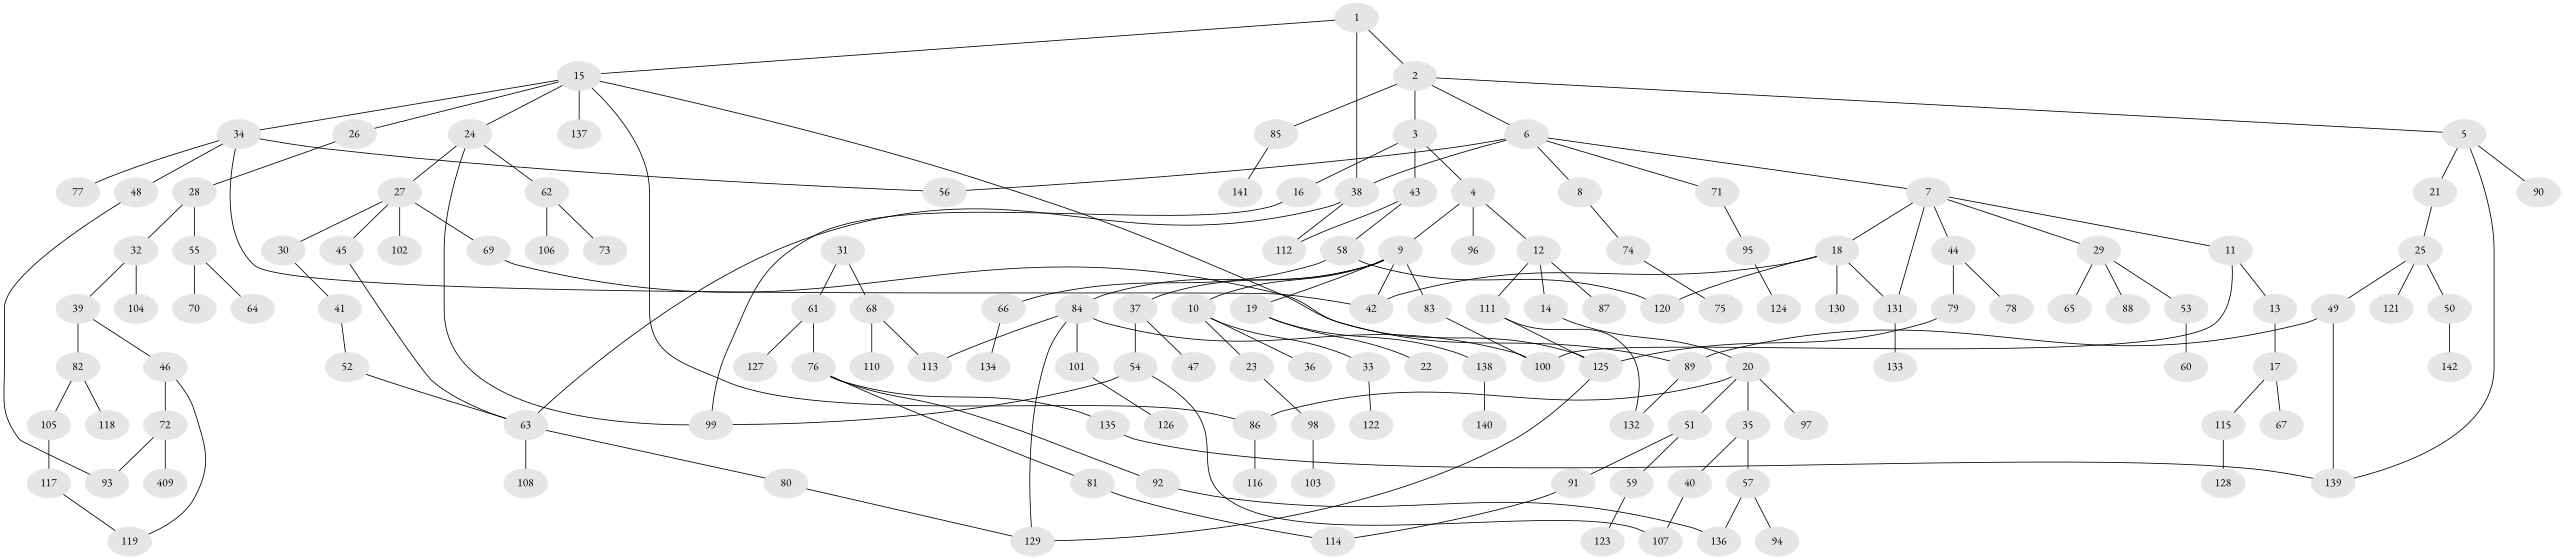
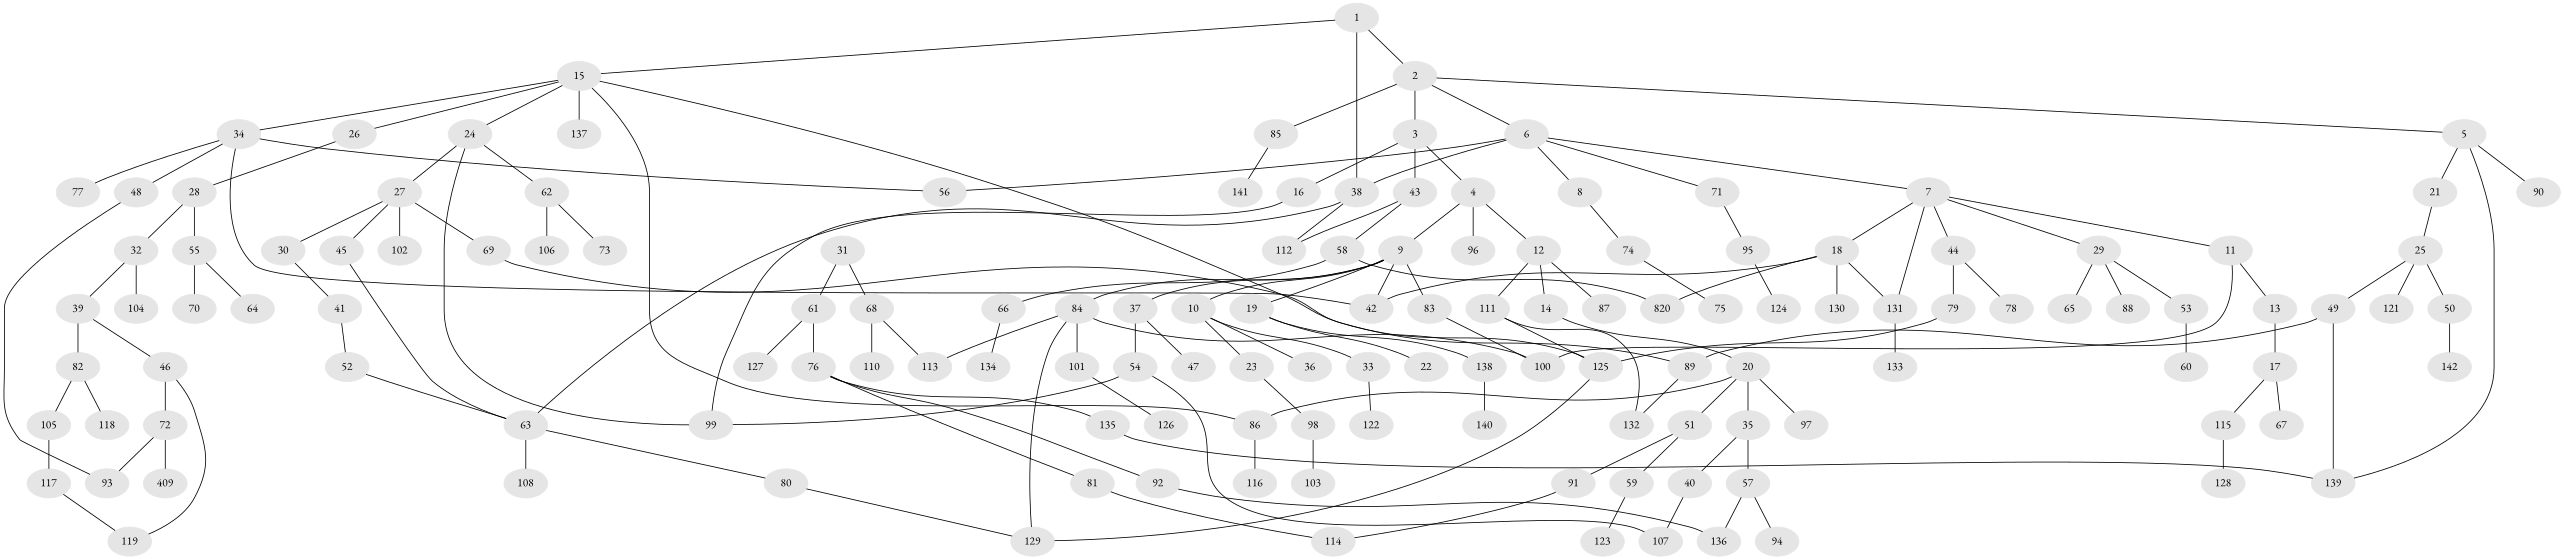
  graph {
    fontname="EB Garamond"
    node [color=gray90 fontname="EB Garamond" style=filled]
    edge [fontname="EB Garamond"]
    1
    2
    15
    38
    3
    5
    6
    85
    24
    26
    34
    86
    125
    137
    63
    112
    4
    16
    43
    21
    90
    139
    7
    8
    56
    71
    141
    9
    12
    96
    99
    58
    10
    19
    37
    42
    83
    84
    14
    87
    111
    25
    11
    18
    29
    44
    131
    74
    95
    13
    100
-   120
+   120 [label=820]
    130
    53
    65
    88
    31
    61
    68
    78
    79
    75
    23
    33
    36
    22
    138
    47
    54
    113
    129
    101
    98
    122
    17
    20
    132
    67
    115
    35
    51
    97
    27
    62
    28
    48
    77
    116
    128
    133
    140
    40
    57
    59
    91
    49
    50
    121
    103
    30
    45
    69
    102
    73
    106
    89
    142
    32
    55
    41
    39
    104
    64
    70
    60
    52
    76
    127
    110
    46
    82
    93
    107
    94
    136
    80
    108
    72
    119
    105
    118
    66
    n133 [label=409]
    123
    114
    134
    81
    92
    135
    124
    117
    126
    1 -- 2
    1 -- 15
    1 -- 38
    2 -- 3
    2 -- 5
    2 -- 6
    2 -- 85
    15 -- 24
    15 -- 26
    15 -- 34
    15 -- 86
    15 -- 125
    15 -- 137
    38 -- 63
    38 -- 112
    3 -- 4
    3 -- 16
    3 -- 43
    5 -- 21
    5 -- 90
    5 -- 139
    6 -- 38
    6 -- 7
    6 -- 8
    6 -- 56
    6 -- 71
    85 -- 141
    24 -- 99
    24 -- 27
    24 -- 62
    26 -- 28
    34 -- 56
    34 -- 42
    34 -- 48
    34 -- 77
    86 -- 116
    125 -- 129
    63 -- 80
    63 -- 108
    4 -- 9
    4 -- 12
    4 -- 96
    16 -- 99
    43 -- 112
    43 -- 58
    21 -- 25
    7 -- 11
    7 -- 18
    7 -- 29
    7 -- 44
    7 -- 131
    8 -- 74
    71 -- 95
    9 -- 10
    9 -- 19
    9 -- 37
    9 -- 42
    9 -- 83
    9 -- 84
    12 -- 14
    12 -- 87
    12 -- 111
    58 -- 120
    58 -- 66
    10 -- 23
    10 -- 33
    10 -- 36
    19 -- 22
    19 -- 138
    37 -- 47
    37 -- 54
    83 -- 100
    84 -- 100
    84 -- 113
    84 -- 129
    84 -- 101
    14 -- 20
    111 -- 125
    111 -- 132
    25 -- 49
    25 -- 50
    25 -- 121
    11 -- 13
    11 -- 100
    18 -- 42
    18 -- 131
    18 -- 120
    18 -- 130
    29 -- 53
    29 -- 65
    29 -- 88
    44 -- 78
    44 -- 79
    131 -- 133
    74 -- 75
    95 -- 124
    13 -- 17
    53 -- 60
    31 -- 61
    31 -- 68
    61 -- 76
    61 -- 127
    68 -- 113
    68 -- 110
    79 -- 125
    23 -- 98
    33 -- 122
    138 -- 140
    54 -- 99
    54 -- 107
    101 -- 126
    98 -- 103
    17 -- 67
    17 -- 115
    20 -- 86
    20 -- 35
    20 -- 51
    20 -- 97
    115 -- 128
    35 -- 40
    35 -- 57
    51 -- 59
    51 -- 91
    27 -- 30
    27 -- 45
    27 -- 69
    27 -- 102
    62 -- 73
    62 -- 106
    28 -- 32
    28 -- 55
    48 -- 93
    40 -- 107
    57 -- 94
    57 -- 136
    59 -- 123
    91 -- 114
    49 -- 139
    49 -- 89
    50 -- 142
    30 -- 41
    45 -- 63
    69 -- 89
    89 -- 132
    32 -- 39
    32 -- 104
    55 -- 64
    55 -- 70
    41 -- 52
    39 -- 46
    39 -- 82
    52 -- 63
    76 -- 81
    76 -- 92
    76 -- 135
    46 -- 72
    46 -- 119
    82 -- 105
    82 -- 118
    80 -- 129
    72 -- 93
    72 -- n133
    105 -- 117
    66 -- 134
    81 -- 114
    92 -- 136
    135 -- 139
    117 -- 119
  }
